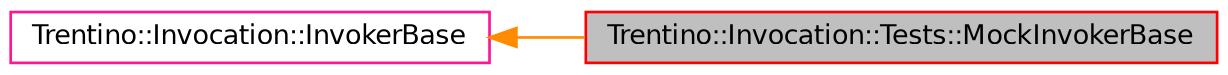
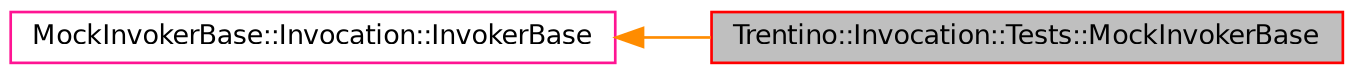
  digraph {
    rankdir=LR
    node [fontname=Helvetica fontsize=10 shape=record style=filled]
    n1 [color=red fillcolor=grey75 fontcolor=black height=0.2 label="Trentino::Invocation::Tests::MockInvokerBase" width=0.4]
-   n2 [color=deeppink fillcolor=white height=0.2 label="Trentino::Invocation::InvokerBase" width=0.4]
+   n2 [color=deeppink fillcolor=white height=0.2 label="MockInvokerBase::Invocation::InvokerBase" width=0.4]
    n2 -> n1 [color=darkorange dir=back fontname=Helvetica fontsize=10 labelfontname=Helvetica labelfontsize=10 style=solid]
  }
